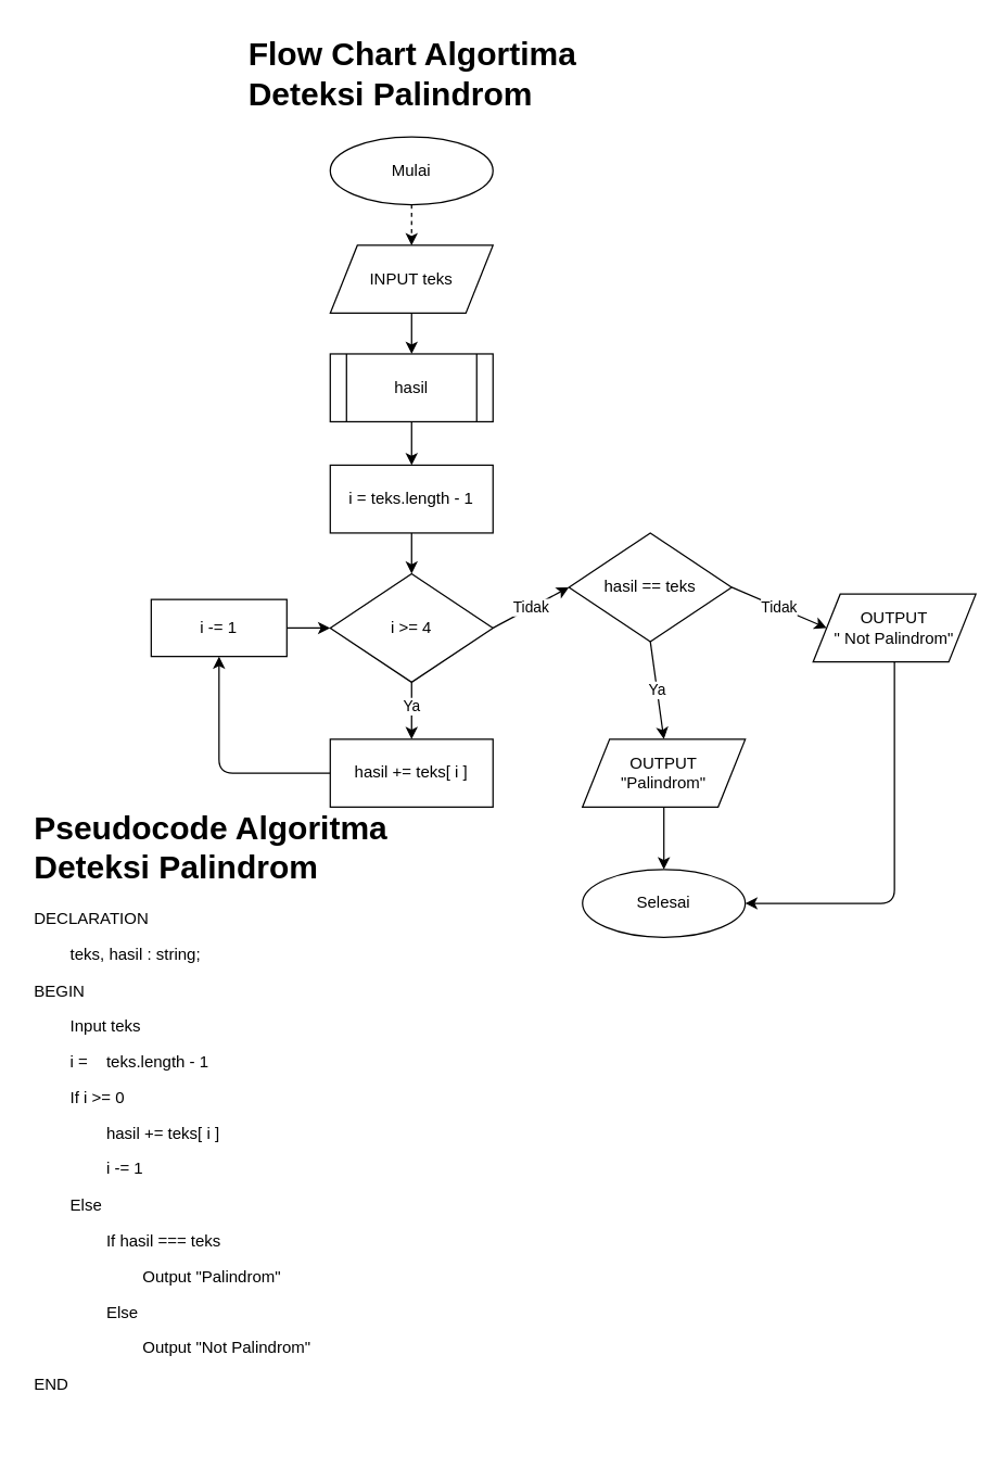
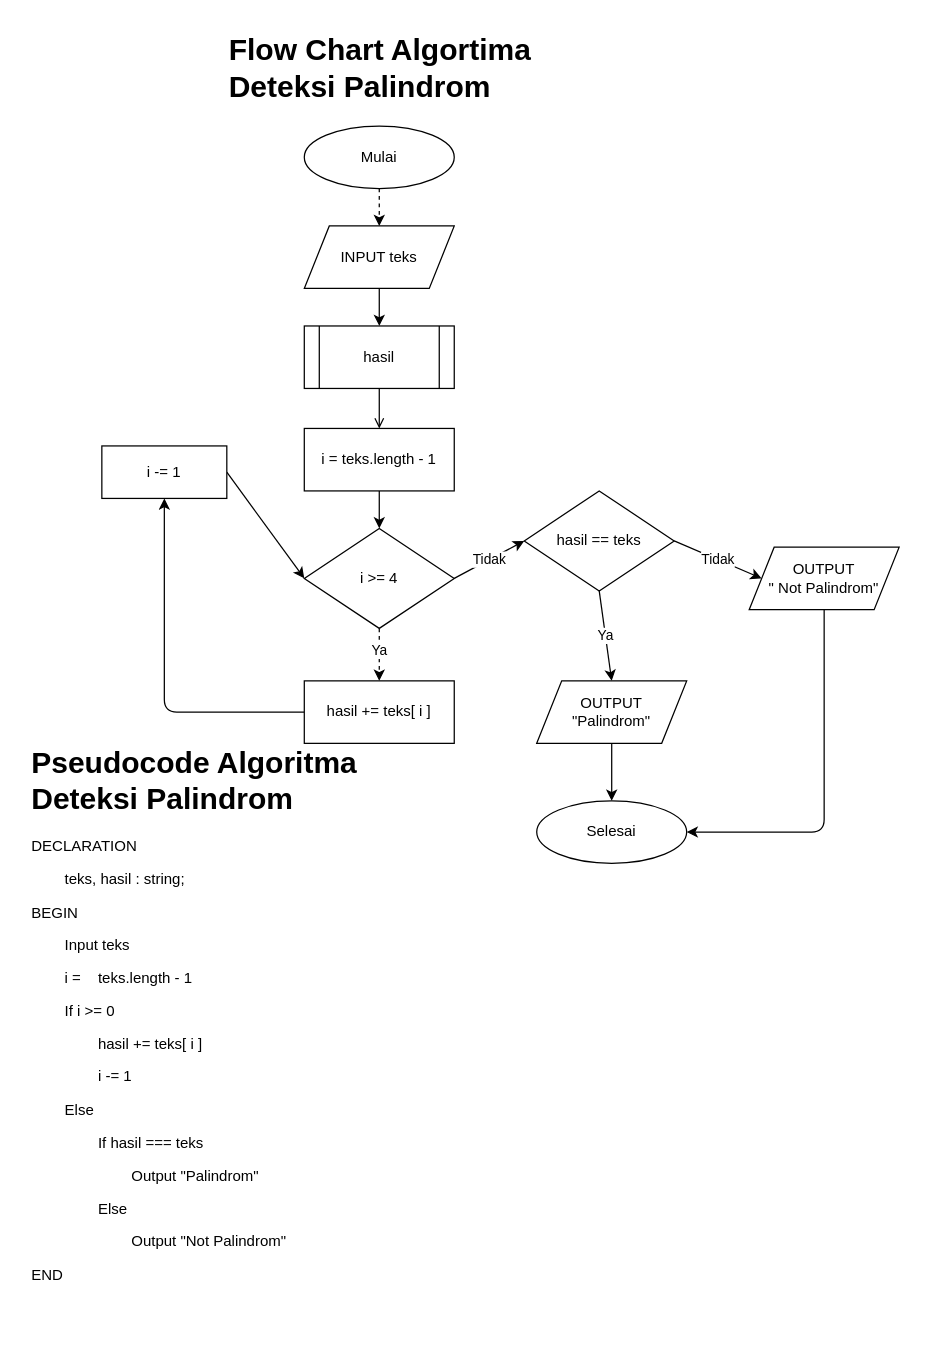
  <mxCell id="0" />
  <mxCell id="1" parent="0" />
  <mxCell id="2" value="&lt;h1&gt;Pseudocode Algoritma Deteksi Palindrom&lt;/h1&gt;&lt;p&gt;DECLARATION&lt;/p&gt;&lt;p&gt;&lt;span style=&quot;background-color: initial; white-space: pre;&quot;&gt;&lt;span style=&quot;white-space: pre;&quot;&gt;&#09;&lt;/span&gt;teks, hasil : string;&lt;/span&gt;&lt;/p&gt;&lt;p&gt;&lt;span style=&quot;background-color: initial; white-space: pre;&quot;&gt;BEGIN&lt;/span&gt;&lt;/p&gt;&lt;p&gt;&lt;span style=&quot;background-color: initial; white-space: pre;&quot;&gt;&lt;span style=&quot;white-space: pre;&quot;&gt;&#09;&lt;/span&gt;Input teks&lt;/span&gt;&lt;/p&gt;&lt;p&gt;&lt;span style=&quot;background-color: initial; white-space: pre;&quot;&gt;&lt;span style=&quot;white-space: pre;&quot;&gt;&lt;span style=&quot;white-space: pre;&quot;&gt;&#09;&lt;/span&gt;i = &#09;teks.length - 1&lt;/span&gt;&lt;br&gt;&lt;/span&gt;&lt;/p&gt;&lt;p&gt;&lt;span style=&quot;background-color: initial; white-space: pre;&quot;&gt;&lt;span style=&quot;white-space: pre;&quot;&gt;&lt;span style=&quot;white-space: pre;&quot;&gt;&#09;&lt;/span&gt;If i &amp;gt;= 0&lt;br&gt;&lt;/span&gt;&lt;/span&gt;&lt;/p&gt;&lt;p&gt;&lt;span style=&quot;background-color: initial; white-space: pre;&quot;&gt;&lt;span style=&quot;white-space: pre;&quot;&gt;&lt;span style=&quot;white-space: pre;&quot;&gt;&#09;&lt;/span&gt;&lt;span style=&quot;white-space: pre;&quot;&gt;&#09;&lt;/span&gt;hasil += teks[ i ]&lt;br&gt;&lt;/span&gt;&lt;/span&gt;&lt;/p&gt;&lt;p&gt;&lt;span style=&quot;background-color: initial; white-space: pre;&quot;&gt;&lt;span style=&quot;white-space: pre;&quot;&gt;&lt;span style=&quot;white-space: pre;&quot;&gt;&#09;&lt;/span&gt;&lt;span style=&quot;white-space: pre;&quot;&gt;&#09;&lt;/span&gt;i -= 1&lt;br&gt;&lt;/span&gt;&lt;/span&gt;&lt;/p&gt;&lt;p&gt;&lt;span style=&quot;background-color: initial; white-space: pre;&quot;&gt;&lt;span style=&quot;white-space: pre;&quot;&gt;&lt;span style=&quot;white-space: pre;&quot;&gt;&#09;&lt;/span&gt;Else&lt;br&gt;&lt;/span&gt;&lt;/span&gt;&lt;/p&gt;&lt;p&gt;&lt;span style=&quot;background-color: initial; white-space: pre;&quot;&gt;&lt;span style=&quot;white-space: pre;&quot;&gt;&lt;span style=&quot;white-space: pre;&quot;&gt;&#09;&lt;/span&gt;&lt;span style=&quot;white-space: pre;&quot;&gt;&#09;&lt;/span&gt;If hasil === teks&lt;br&gt;&lt;/span&gt;&lt;/span&gt;&lt;/p&gt;&lt;p&gt;&lt;span style=&quot;background-color: initial; white-space: pre;&quot;&gt;&lt;span style=&quot;white-space: pre;&quot;&gt;&lt;span style=&quot;white-space: pre;&quot;&gt;&#09;&lt;/span&gt;&lt;span style=&quot;white-space: pre;&quot;&gt;&#09;&lt;span style=&quot;white-space: pre;&quot;&gt;&#09;&lt;/span&gt;&lt;/span&gt;Output &quot;Palindrom&quot;&lt;br&gt;&lt;/span&gt;&lt;/span&gt;&lt;/p&gt;&lt;p&gt;&lt;span style=&quot;background-color: initial; white-space: pre;&quot;&gt;&lt;span style=&quot;white-space: pre;&quot;&gt;&lt;span style=&quot;white-space: pre;&quot;&gt;&#09;&lt;/span&gt;&lt;span style=&quot;white-space: pre;&quot;&gt;&#09;&lt;/span&gt;Else&lt;br&gt;&lt;/span&gt;&lt;/span&gt;&lt;/p&gt;&lt;p&gt;&lt;span style=&quot;background-color: initial; white-space: pre;&quot;&gt;&lt;span style=&quot;white-space: pre;&quot;&gt;&lt;span style=&quot;white-space: pre;&quot;&gt;&#09;&lt;/span&gt;&lt;span style=&quot;white-space: pre;&quot;&gt;&#09;&lt;span style=&quot;white-space: pre;&quot;&gt;&#09;&lt;/span&gt;&lt;/span&gt;Output &quot;Not Palindrom&quot;&lt;br&gt;&lt;/span&gt;&lt;/span&gt;&lt;/p&gt;&lt;p&gt;&lt;span style=&quot;background-color: initial; white-space: pre;&quot;&gt;&lt;span style=&quot;white-space: pre;&quot;&gt;END&lt;/span&gt;&lt;/span&gt;&lt;/p&gt;&lt;p&gt;&lt;span style=&quot;background-color: initial; white-space: pre;&quot;&gt;&lt;span style=&quot;white-space: pre;&quot;&gt;&lt;br&gt;&lt;/span&gt;&lt;/span&gt;&lt;/p&gt;" style="text;html=1;strokeColor=none;fillColor=none;spacing=5;spacingTop=-20;whiteSpace=wrap;overflow=hidden;rounded=0;" parent="1" vertex="1"><mxGeometry x="20" y="590" width="280" height="470" as="geometry" /></mxCell>
  <mxCell id="3" value="&lt;h1&gt;Flow Chart Algortima Deteksi Palindrom&lt;/h1&gt;" style="text;html=1;strokeColor=none;fillColor=none;spacing=5;spacingTop=-20;whiteSpace=wrap;overflow=hidden;rounded=0;" parent="1" vertex="1"><mxGeometry x="178" y="20" width="250" height="120" as="geometry" /></mxCell>
  <mxCell id="4" style="edgeStyle=none;html=1;exitX=0.5;exitY=1;exitDx=0;exitDy=0;entryX=0.5;entryY=0;entryDx=0;entryDy=0;dashed=1;" parent="1" source="5" target="7" edge="1"><mxGeometry relative="1" as="geometry" /></mxCell>
  <mxCell id="5" value="Mulai" style="ellipse;whiteSpace=wrap;html=1;" parent="1" vertex="1"><mxGeometry x="243" y="100" width="120" height="50" as="geometry" /></mxCell>
  <mxCell id="6" style="edgeStyle=none;html=1;exitX=0.5;exitY=1;exitDx=0;exitDy=0;" parent="1" source="7" edge="1"><mxGeometry relative="1" as="geometry"><mxPoint x="303" y="260" as="targetPoint" /></mxGeometry></mxCell>
  <mxCell id="7" value="INPUT teks" style="shape=parallelogram;perimeter=parallelogramPerimeter;whiteSpace=wrap;html=1;fixedSize=1;" parent="1" vertex="1"><mxGeometry x="243" y="180" width="120" height="50" as="geometry" /></mxCell>
  <mxCell id="8" style="edgeStyle=none;html=1;exitX=0.5;exitY=1;exitDx=0;exitDy=0;entryX=0.5;entryY=0;entryDx=0;entryDy=0;" parent="1" source="9" target="12" edge="1"><mxGeometry relative="1" as="geometry" /></mxCell>
  <mxCell id="9" value="i = teks.length - 1" style="rounded=0;whiteSpace=wrap;html=1;" parent="1" vertex="1"><mxGeometry x="243" y="342" width="120" height="50" as="geometry" /></mxCell>
- <mxCell id="10" value="Ya" style="edgeStyle=none;html=1;exitX=0.5;exitY=1;exitDx=0;exitDy=0;entryX=0.5;entryY=0;entryDx=0;entryDy=0;" parent="1" source="12" target="16" edge="1"><mxGeometry x="-0.143" relative="1" as="geometry"><mxPoint as="offset" /></mxGeometry></mxCell>
+ <mxCell id="10" value="Ya" style="edgeStyle=none;html=1;exitX=0.5;exitY=1;exitDx=0;exitDy=0;entryX=0.5;entryY=0;entryDx=0;entryDy=0;dashed=1;" parent="1" source="12" target="16" edge="1"><mxGeometry x="-0.143" relative="1" as="geometry"><mxPoint as="offset" /></mxGeometry></mxCell>
  <mxCell id="11" value="Tidak" style="edgeStyle=none;html=1;exitX=1;exitY=0.5;exitDx=0;exitDy=0;entryX=0;entryY=0.5;entryDx=0;entryDy=0;" parent="1" source="12" target="21" edge="1"><mxGeometry relative="1" as="geometry" /></mxCell>
  <mxCell id="12" value="i &amp;gt;= 4" style="rhombus;whiteSpace=wrap;html=1;" parent="1" vertex="1"><mxGeometry x="243" y="422" width="120" height="80" as="geometry" /></mxCell>
- <mxCell id="13" style="edgeStyle=none;html=1;exitX=0.5;exitY=1;exitDx=0;exitDy=0;entryX=0.5;entryY=0;entryDx=0;entryDy=0;" parent="1" source="14" target="9" edge="1"><mxGeometry relative="1" as="geometry" /></mxCell>
+ <mxCell id="13" style="edgeStyle=none;html=1;exitX=0.5;exitY=1;exitDx=0;exitDy=0;entryX=0.5;entryY=0;entryDx=0;entryDy=0;endArrow=open;" parent="1" source="14" target="9" edge="1"><mxGeometry relative="1" as="geometry" /></mxCell>
  <mxCell id="14" value="hasil" style="shape=process;whiteSpace=wrap;html=1;backgroundOutline=1;" parent="1" vertex="1"><mxGeometry x="243" y="260" width="120" height="50" as="geometry" /></mxCell>
  <mxCell id="15" style="edgeStyle=orthogonalEdgeStyle;html=1;exitX=0;exitY=0.5;exitDx=0;exitDy=0;entryX=0.5;entryY=1;entryDx=0;entryDy=0;" parent="1" source="16" target="18" edge="1"><mxGeometry relative="1" as="geometry" /></mxCell>
  <mxCell id="16" value="hasil += teks[ i ]" style="rounded=0;whiteSpace=wrap;html=1;" parent="1" vertex="1"><mxGeometry x="243" y="544" width="120" height="50" as="geometry" /></mxCell>
  <mxCell id="17" style="edgeStyle=none;html=1;exitX=1;exitY=0.5;exitDx=0;exitDy=0;entryX=0;entryY=0.5;entryDx=0;entryDy=0;" parent="1" source="18" target="12" edge="1"><mxGeometry relative="1" as="geometry" /></mxCell>
- <mxCell id="18" value="i -= 1" style="rounded=0;whiteSpace=wrap;html=1;" parent="1" vertex="1"><mxGeometry x="111" y="441" width="100" height="42" as="geometry" /></mxCell>
+ <mxCell id="18" value="i -= 1" style="rounded=0;whiteSpace=wrap;html=1;" parent="1" vertex="1"><mxGeometry x="81" y="356" width="100" height="42" as="geometry" /></mxCell>
  <mxCell id="19" value="Ya" style="edgeStyle=none;html=1;exitX=0.5;exitY=1;exitDx=0;exitDy=0;entryX=0.5;entryY=0;entryDx=0;entryDy=0;" parent="1" source="21" target="23" edge="1"><mxGeometry relative="1" as="geometry"><mxPoint x="489" y="533.59" as="targetPoint" /></mxGeometry></mxCell>
  <mxCell id="20" value="Tidak" style="edgeStyle=none;html=1;exitX=1;exitY=0.5;exitDx=0;exitDy=0;entryX=0;entryY=0.5;entryDx=0;entryDy=0;" parent="1" source="21" target="25" edge="1"><mxGeometry relative="1" as="geometry" /></mxCell>
  <mxCell id="21" value="hasil == teks" style="rhombus;whiteSpace=wrap;html=1;" parent="1" vertex="1"><mxGeometry x="419" y="392" width="120" height="80" as="geometry" /></mxCell>
  <mxCell id="22" style="edgeStyle=none;html=1;exitX=0.5;exitY=1;exitDx=0;exitDy=0;" parent="1" source="23" target="26" edge="1"><mxGeometry relative="1" as="geometry" /></mxCell>
  <mxCell id="23" value="OUTPUT&lt;br&gt;&quot;Palindrom&quot;" style="shape=parallelogram;perimeter=parallelogramPerimeter;whiteSpace=wrap;html=1;fixedSize=1;" parent="1" vertex="1"><mxGeometry x="429" y="544" width="120" height="50" as="geometry" /></mxCell>
  <mxCell id="24" style="edgeStyle=orthogonalEdgeStyle;html=1;exitX=0.5;exitY=1;exitDx=0;exitDy=0;entryX=1;entryY=0.5;entryDx=0;entryDy=0;" parent="1" source="25" target="26" edge="1"><mxGeometry relative="1" as="geometry" /></mxCell>
  <mxCell id="25" value="OUTPUT&lt;br&gt;&quot; Not Palindrom&quot;" style="shape=parallelogram;perimeter=parallelogramPerimeter;whiteSpace=wrap;html=1;fixedSize=1;" parent="1" vertex="1"><mxGeometry x="599" y="437" width="120" height="50" as="geometry" /></mxCell>
  <mxCell id="26" value="Selesai" style="ellipse;whiteSpace=wrap;html=1;" parent="1" vertex="1"><mxGeometry x="429" y="640" width="120" height="50" as="geometry" /></mxCell>
